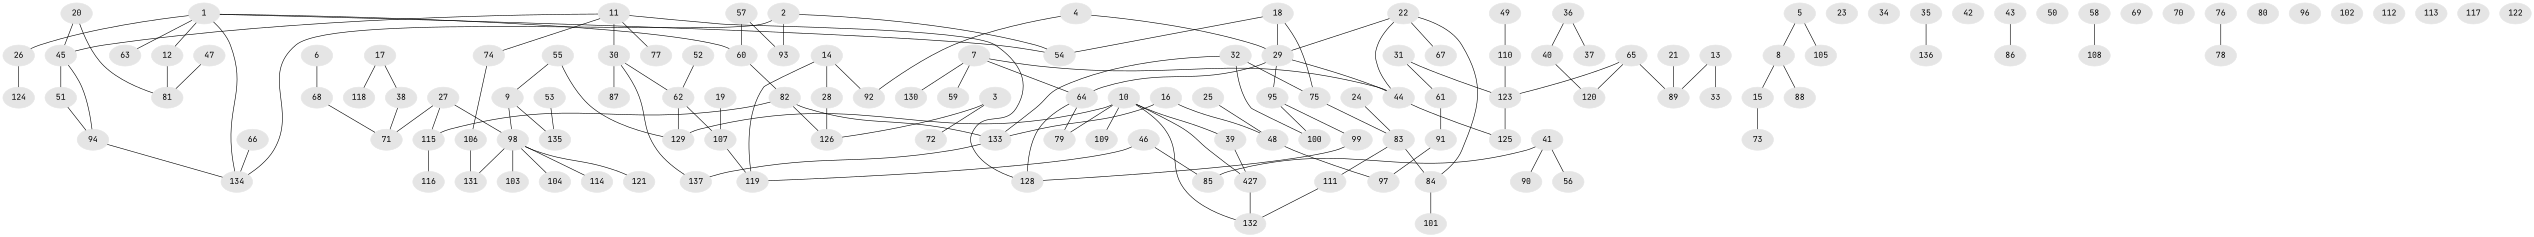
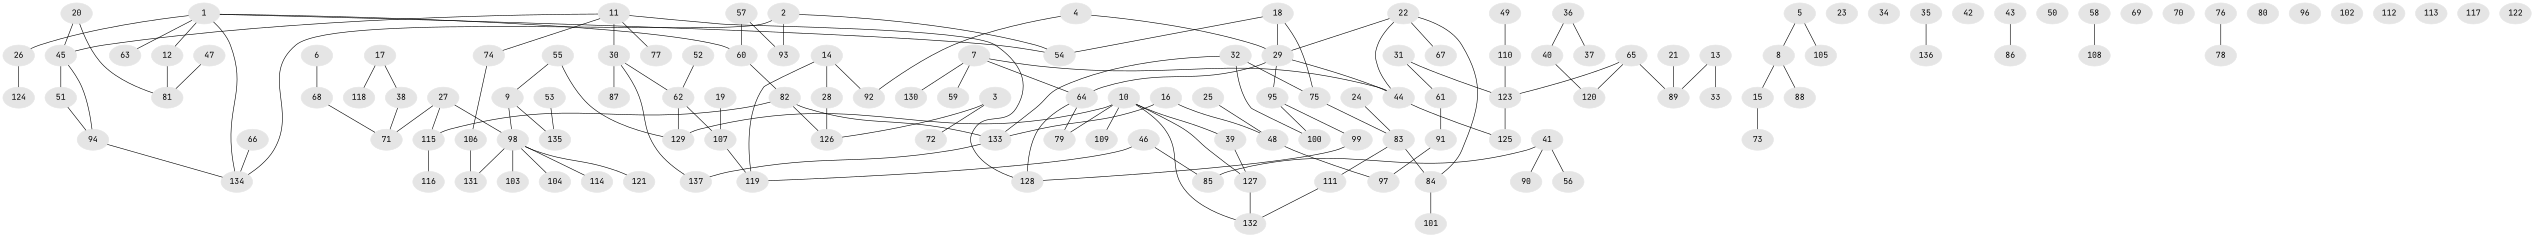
  graph {
    fontname="JetBrains Mono"
    node [color=gray90 fontname="JetBrains Mono" style=filled]
    edge [fontname="JetBrains Mono"]
    1
    12
    26
    54
    60
    63
    134
    81
    124
    82
    2
    93
    3
    72
    126
    4
    29
    92
    44
    64
    95
    5
    8
    105
    15
    88
    6
    68
    71
    7
    59
    130
    125
    79
    128
    73
    9
    98
    135
    103
    104
    114
    121
    131
    10
    39
    109
-   127 [label=427]
+   127
    129
    132
    11
    30
    45
    74
    77
    62
    87
    137
    51
    94
    106
    13
    33
    89
    14
    28
    119
    16
    48
    133
    97
    17
    38
    118
    18
    75
    83
    19
    107
    20
    21
    22
    67
    84
    101
    23
    24
    111
    25
    27
    115
    116
    100
    99
    31
    61
    123
    91
    32
    34
    35
    136
    36
    37
    40
    120
    41
    56
    85
    90
    42
    43
    86
    46
    47
    49
    110
    50
    52
    53
    55
    57
    58
    108
    65
    66
    69
    70
    76
    78
    80
    96
    102
    112
    113
    117
    122
    1 -- 12
    1 -- 26
    1 -- 54
    1 -- 60
    1 -- 63
    1 -- 134
    12 -- 81
    26 -- 124
    60 -- 82
    82 -- 126
    82 -- 133
    82 -- 115
    2 -- 54
    2 -- 134
    2 -- 93
    3 -- 72
    3 -- 126
    4 -- 29
    4 -- 92
    29 -- 44
    29 -- 64
    29 -- 95
    44 -- 125
    64 -- 79
    64 -- 128
    95 -- 100
    95 -- 99
    5 -- 8
    5 -- 105
    8 -- 15
    8 -- 88
    15 -- 73
    6 -- 68
    68 -- 71
    7 -- 44
    7 -- 64
    7 -- 59
    7 -- 130
    9 -- 98
    9 -- 135
    98 -- 103
    98 -- 104
    98 -- 114
    98 -- 121
    98 -- 131
    10 -- 79
    10 -- 39
    10 -- 109
    10 -- 127
    10 -- 129
    10 -- 132
    39 -- 127
    127 -- 132
    11 -- 128
    11 -- 30
    11 -- 45
    11 -- 74
    11 -- 77
    30 -- 62
    30 -- 87
    30 -- 137
    45 -- 51
    45 -- 94
    74 -- 106
    62 -- 129
    62 -- 107
    51 -- 94
    94 -- 134
    106 -- 131
    13 -- 33
    13 -- 89
    14 -- 92
    14 -- 28
    14 -- 119
    28 -- 126
    16 -- 48
    16 -- 133
    48 -- 97
    133 -- 137
    17 -- 38
    17 -- 118
    38 -- 71
    18 -- 54
    18 -- 29
    18 -- 75
    75 -- 83
    83 -- 84
    83 -- 111
    19 -- 107
    107 -- 119
    20 -- 81
    20 -- 45
    21 -- 89
    22 -- 29
    22 -- 44
    22 -- 67
    22 -- 84
    84 -- 101
    24 -- 83
    111 -- 132
    25 -- 48
    27 -- 71
    27 -- 98
    27 -- 115
    115 -- 116
    99 -- 128
    31 -- 61
    31 -- 123
    61 -- 91
    123 -- 125
    91 -- 97
    32 -- 133
    32 -- 75
    32 -- 100
    35 -- 136
    36 -- 37
    36 -- 40
    40 -- 120
    41 -- 56
    41 -- 85
    41 -- 90
    43 -- 86
    46 -- 119
    46 -- 85
    47 -- 81
    49 -- 110
    110 -- 123
    52 -- 62
    53 -- 135
    55 -- 9
    55 -- 129
    57 -- 60
    57 -- 93
    58 -- 108
    65 -- 89
    65 -- 123
    65 -- 120
    66 -- 134
    76 -- 78
  }
